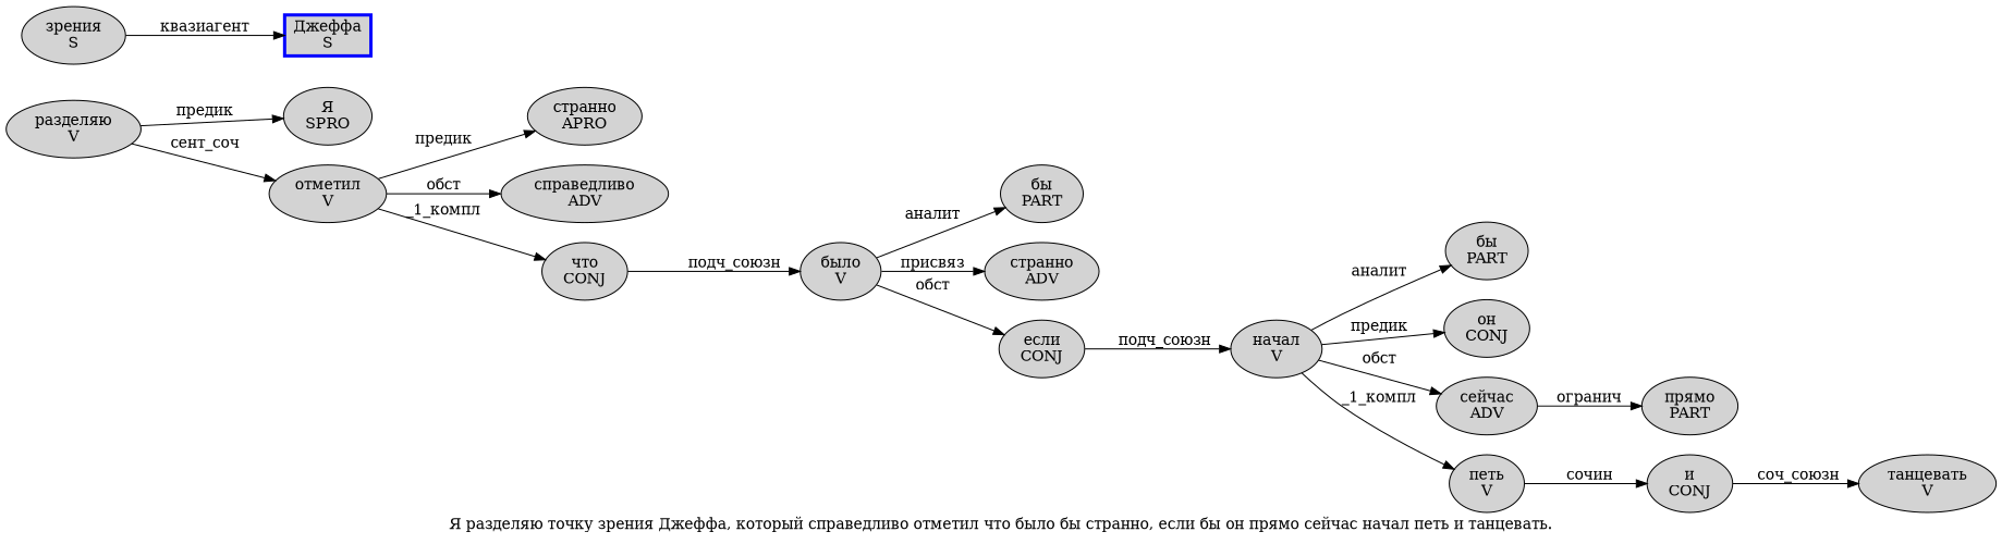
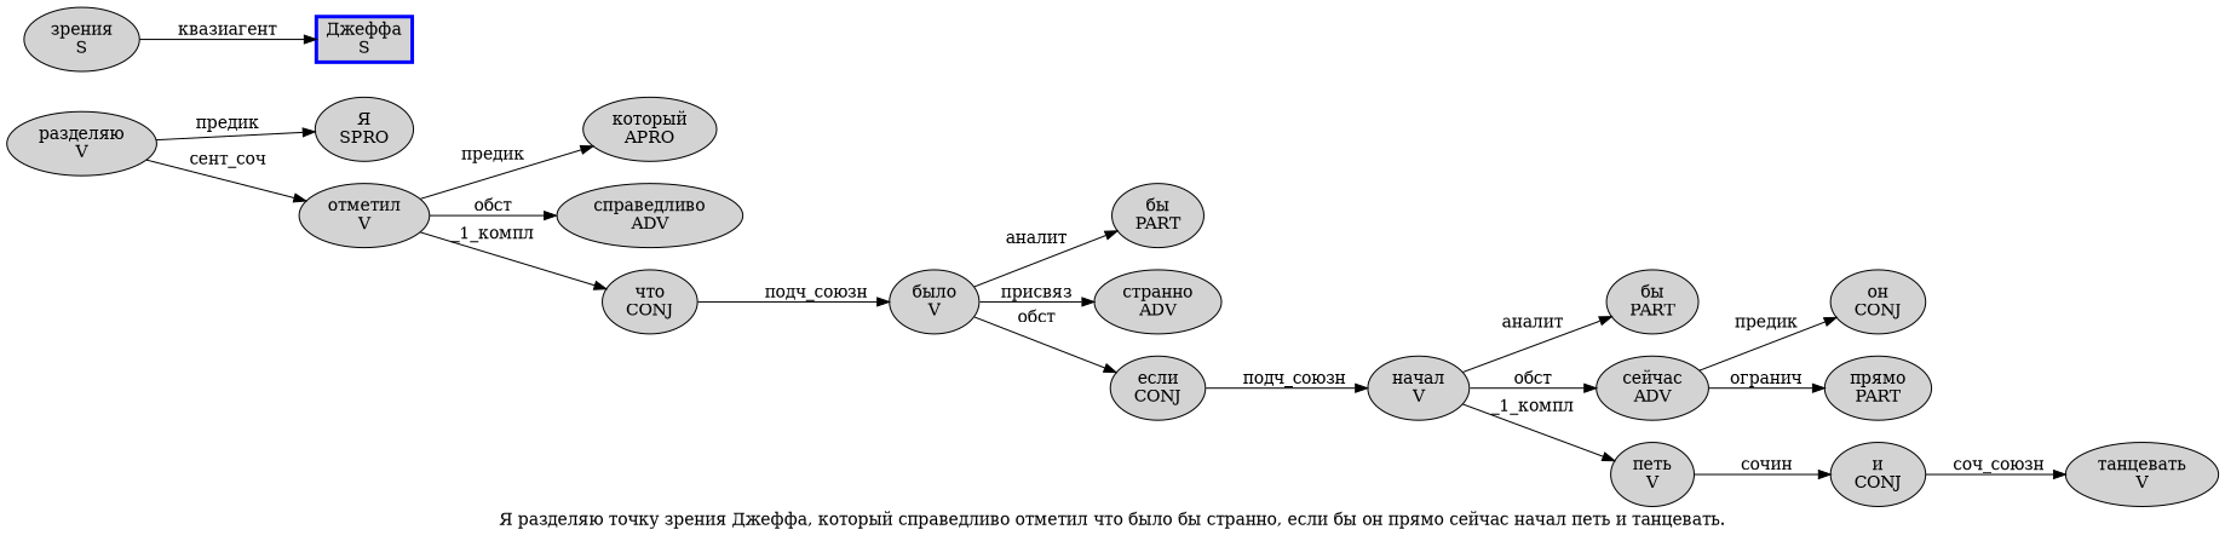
  digraph {
    label="Я разделяю точку зрения Джеффа, который справедливо отметил что было бы странно, если бы он прямо сейчас начал петь и танцевать."
    rankdir=LR
    node [fillcolor=lightgray penwidth=1 shape=ellipse style=filled]
    n1 [label="Я\nSPRO"]
    n2 [label="разделяю\nV"]
    n3 [label="отметил\nV"]
-   n4 [label="странно\nAPRO"]
+   n4 [label="который\nAPRO"]
    n5 [label="справедливо\nADV"]
    n6 [label="что\nCONJ"]
    n7 [label="зрения\nS"]
    n8 [color=blue label="Джеффа\nS" penwidth=3 shape=box]
    n9 [label="было\nV"]
    n10 [label="бы\nPART"]
    n11 [label="странно\nADV"]
    n12 [label="если\nCONJ"]
    n13 [label="начал\nV"]
    n14 [label="бы\nPART"]
    n15 [label="он\nCONJ"]
    n16 [label="сейчас\nADV"]
    n17 [label="петь\nV"]
    n18 [label="прямо\nPART"]
    n19 [label="и\nCONJ"]
    n20 [label="танцевать\nV"]
    n2 -> n1 [label="предик"]
    n2 -> n3 [label="сент_соч"]
    n3 -> n4 [label="предик"]
    n3 -> n5 [label="обст"]
    n3 -> n6 [label="_1_компл"]
    n6 -> n9 [label="подч_союзн"]
    n7 -> n8 [label="квазиагент"]
    n9 -> n10 [label="аналит"]
    n9 -> n11 [label="присвяз"]
    n9 -> n12 [label="обст"]
    n12 -> n13 [label="подч_союзн"]
    n13 -> n14 [label="аналит"]
-   n13 -> n15 [label="предик"]
+   n16 -> n15 [label="предик"]
    n13 -> n16 [label="обст"]
    n13 -> n17 [label="_1_компл"]
    n16 -> n18 [label="огранич"]
    n17 -> n19 [label="сочин"]
    n19 -> n20 [label="соч_союзн"]
  }
